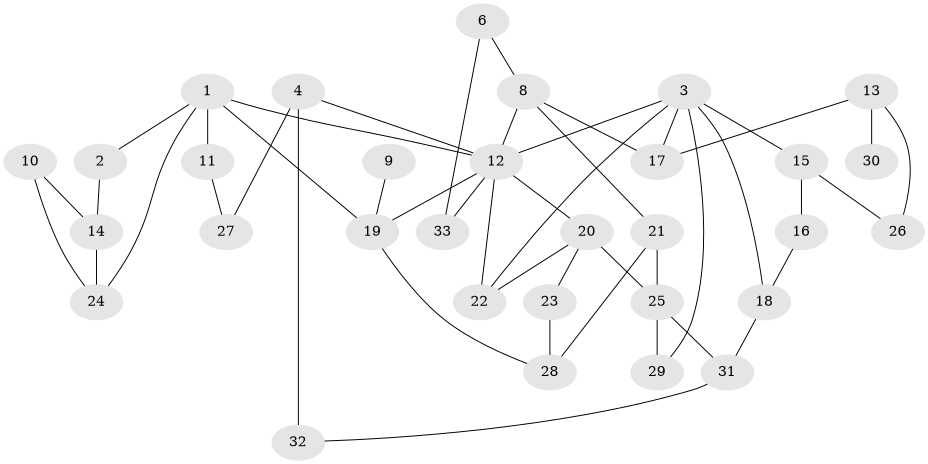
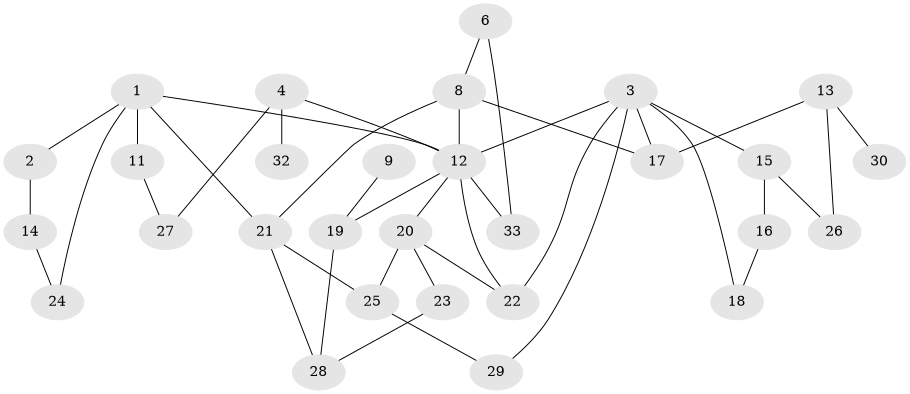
  graph {
    fontname="DejaVu Serif"
    node [color=gray90 fontname="DejaVu Serif" style=filled]
    edge [fontname="DejaVu Serif" weight=1.0]
    1
    2
    11
    12
    21
    24
    14
    27
    20
    22
    33
    19
    28
    25
    3
    15
    17
    18
    29
    26
    16
-   31
    23
    4
    32
    6
    8
-   10
    9
    13
    30
    1 -- 2
    1 -- 11
    1 -- 12
-   1 -- 19
+   1 -- 21
    1 -- 24
    2 -- 14
    11 -- 27
    12 -- 20
    12 -- 22
    12 -- 33
    12 -- 19
    21 -- 28
    21 -- 25
    14 -- 24
    20 -- 22
    20 -- 25 [weight=2.0]
    20 -- 23
    19 -- 28
    25 -- 29
-   25 -- 31
    3 -- 12
    3 -- 22
    3 -- 15
    3 -- 17
    3 -- 18
    3 -- 29
    15 -- 26
    15 -- 16
-   18 -- 31
    16 -- 18
-   31 -- 32
    23 -- 28
    4 -- 12 [weight=2.0]
    4 -- 27
    4 -- 32 [weight=2.0]
    6 -- 33
    6 -- 8
    8 -- 12
    8 -- 21
    8 -- 17
-   10 -- 24
-   10 -- 14
    9 -- 19
    13 -- 17
    13 -- 26
    13 -- 30
  }
